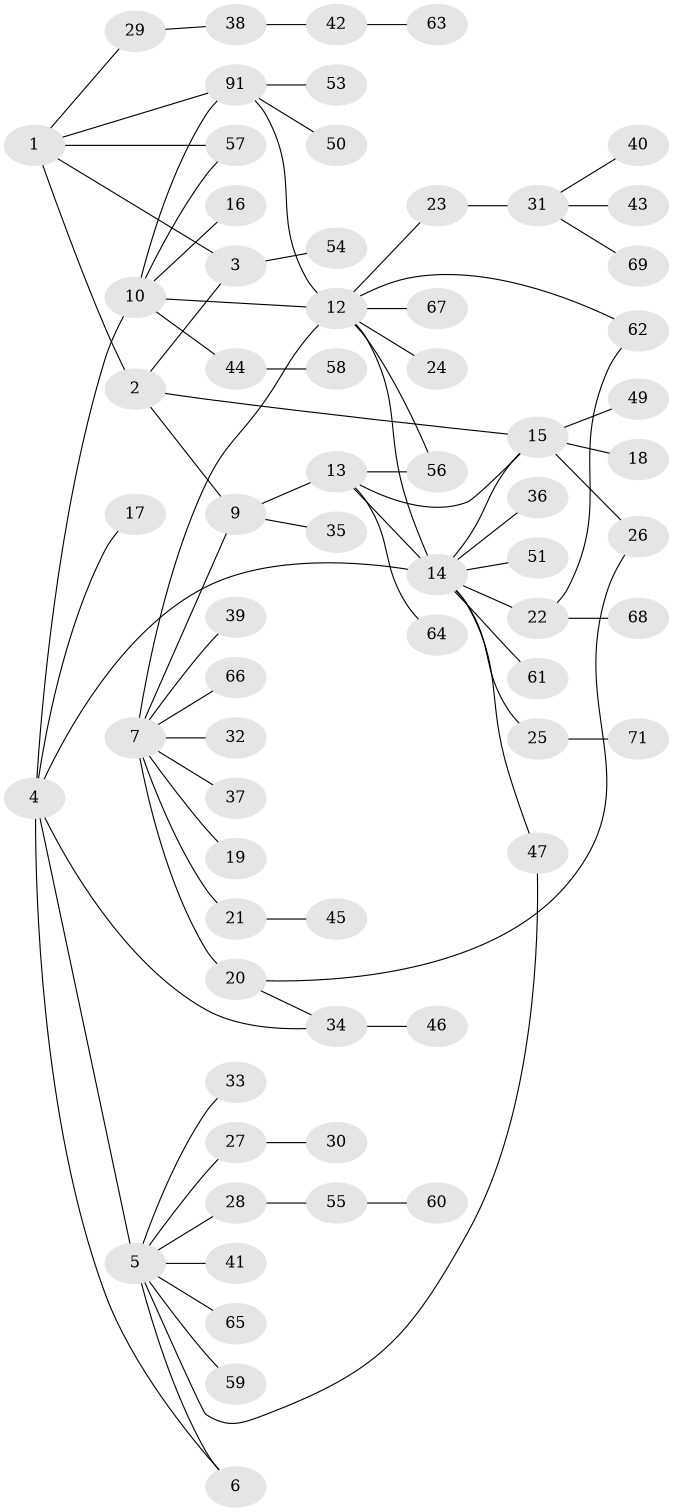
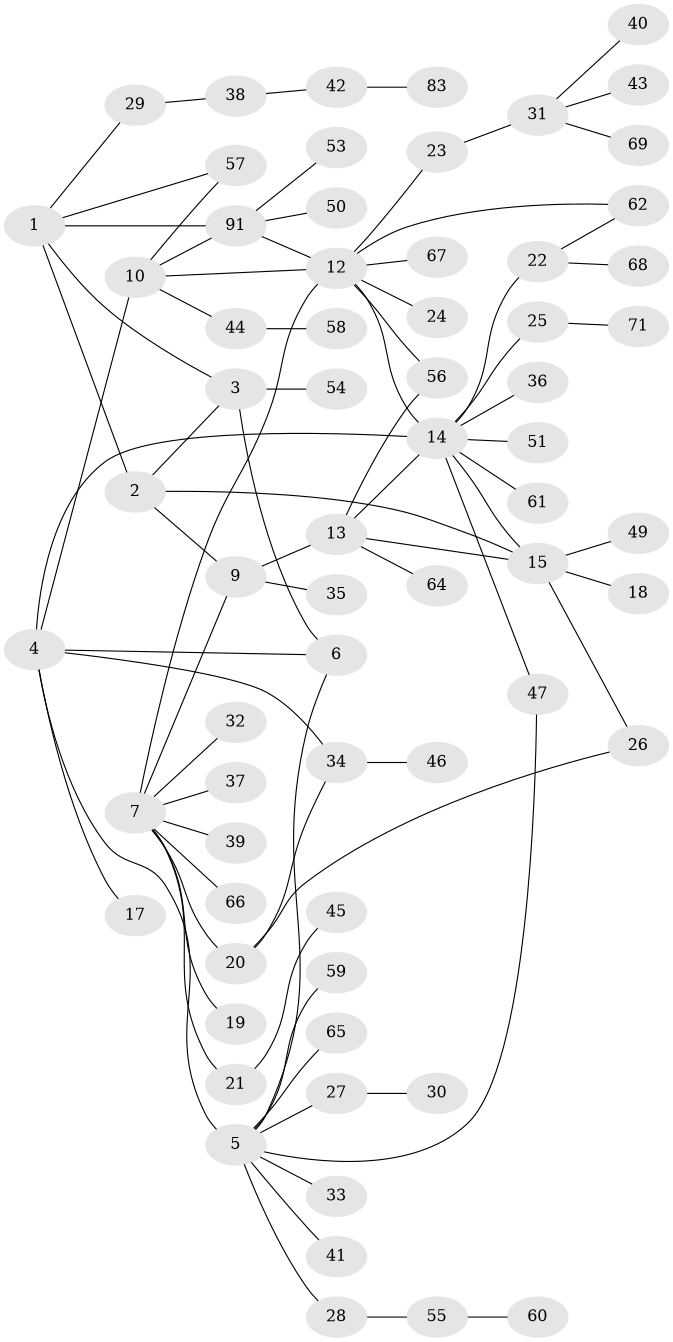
  graph {
    rankdir=LR
    node [color=gray90 style=filled]
    1
    2
    3
    n4 [label=91]
    29
    57
    9
    15
    6
    54
    12
    50
    53
    38
    13
    35
    18
    26
    49
    4
    5
    10
    14
    17
    34
    27
    28
    33
    41
    47
    59
    65
-   16
    44
    22
    25
    36
    51
    61
    46
    30
    55
    7
    19
    20
    21
    32
    37
    39
    66
    23
    24
    56
    62
    67
    45
    64
    58
    31
    68
    71
    40
    43
    69
    60
    42
-   63
+   63 [label=83]
    1 -- 2
    1 -- 3
    1 -- n4
    1 -- 29
    1 -- 57
    2 -- 3
    2 -- 9
    2 -- 15
+   3 -- 6
    3 -- 54
    n4 -- 12
    n4 -- 50
    n4 -- 53
    29 -- 38
    9 -- 13
    9 -- 35
    15 -- 18
    15 -- 26
    15 -- 49
    12 -- 14
    12 -- 23
    12 -- 24
    12 -- 56
    12 -- 62
    12 -- 67
    38 -- 42
    13 -- 15
    13 -- 14
    13 -- 56
    13 -- 64
    4 -- 6
    4 -- 5
    4 -- 10
    4 -- 14
    4 -- 17
    4 -- 34
    5 -- 6
    5 -- 27
    5 -- 28
    5 -- 33
    5 -- 41
    5 -- 47
    5 -- 59
    5 -- 65
    10 -- n4
    10 -- 57
    10 -- 12
-   10 -- 16
    10 -- 44
    14 -- 15
    14 -- 47
    14 -- 22
    14 -- 25
    14 -- 36
    14 -- 51
    14 -- 61
    34 -- 46
    27 -- 30
    28 -- 55
    44 -- 58
    22 -- 62
    22 -- 68
    25 -- 71
    55 -- 60
    7 -- 9
    7 -- 12
    7 -- 19
    7 -- 20
    7 -- 21
    7 -- 32
    7 -- 37
    7 -- 39
    7 -- 66
    20 -- 26
    20 -- 34
    21 -- 45
    23 -- 31
    31 -- 40
    31 -- 43
    31 -- 69
    42 -- 63
  }
